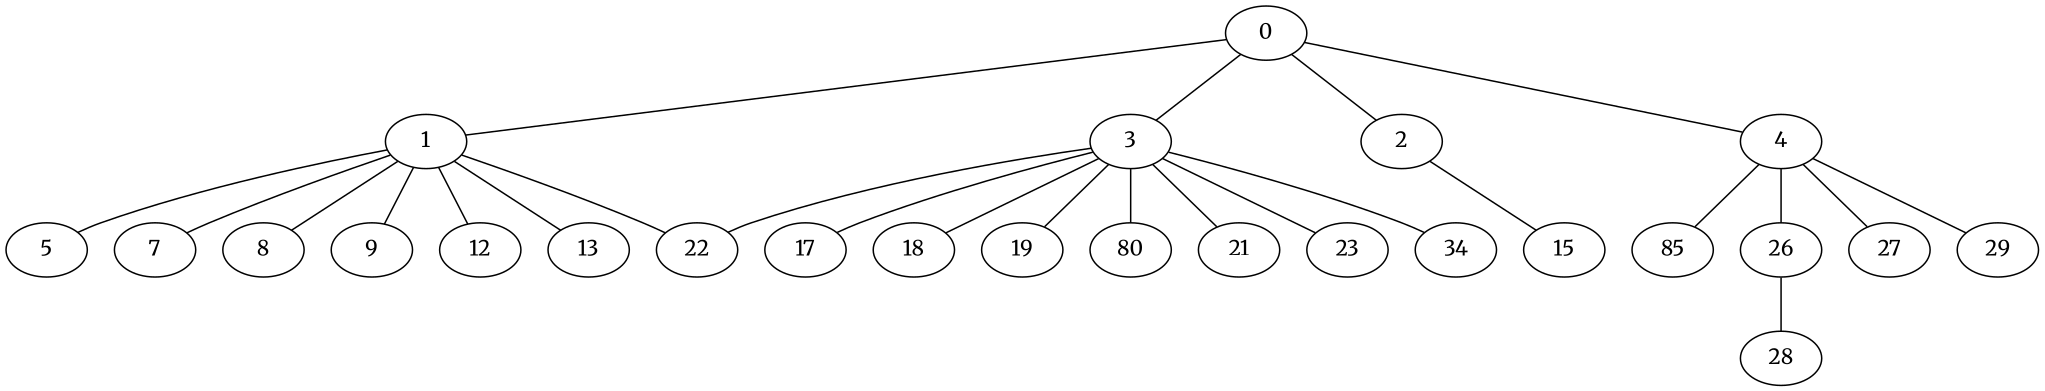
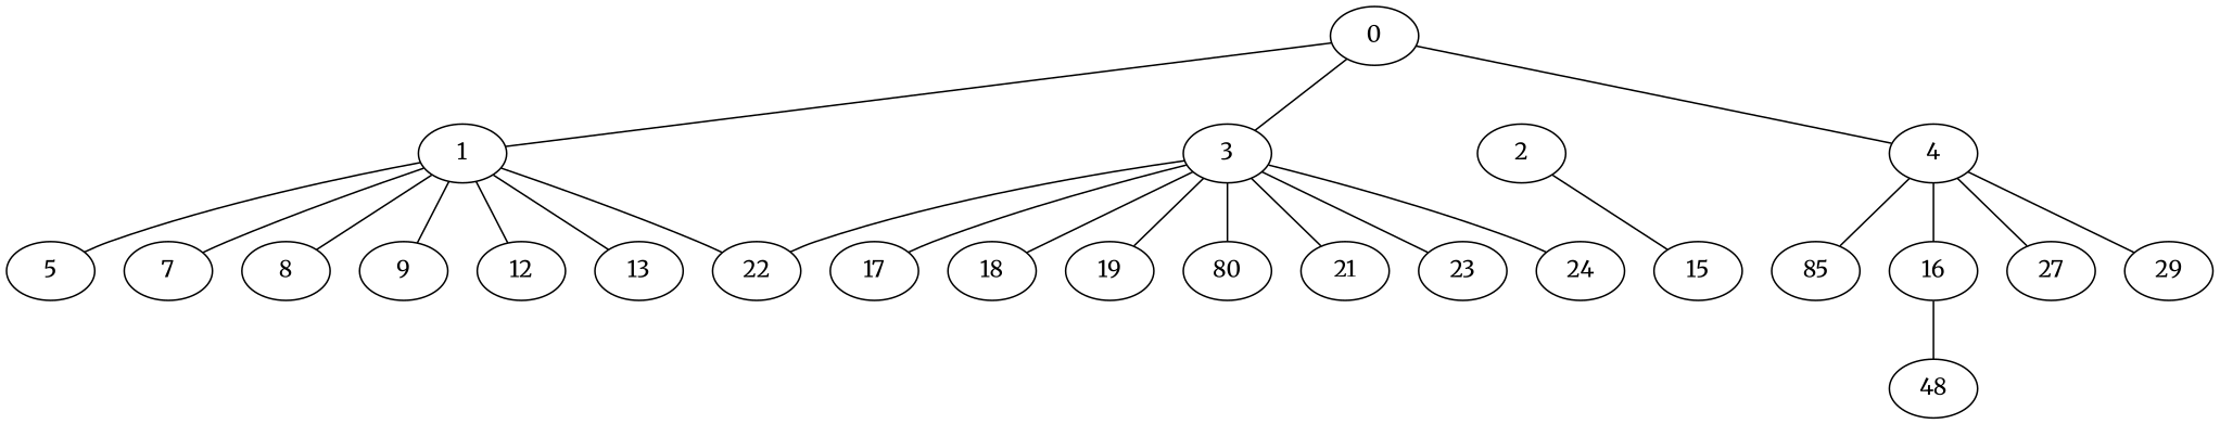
  graph {
    fontname=Merriweather
    node [fontname=Merriweather]
    edge [fontname=Merriweather]
    0
    1
    2
    3
    4
    5
    7
    8
    9
    12
    13
    22
    15
    17
    18
    19
    n17 [label=80]
    21
    23
-   24 [label=34]
+   24
    n21 [label=85]
-   26
+   26 [label=16]
    27
    29
-   28
+   28 [label=48]
    0 -- 1
-   0 -- 2
    0 -- 3
    0 -- 4
    1 -- 5
    1 -- 7
    1 -- 8
    1 -- 9
    1 -- 12
    1 -- 13
    1 -- 22
    2 -- 15
    3 -- 22
    3 -- 17
    3 -- 18
    3 -- 19
    3 -- n17
    3 -- 21
    3 -- 23
    3 -- 24
    4 -- n21
    4 -- 26
    4 -- 27
    4 -- 29
    26 -- 28
  }
